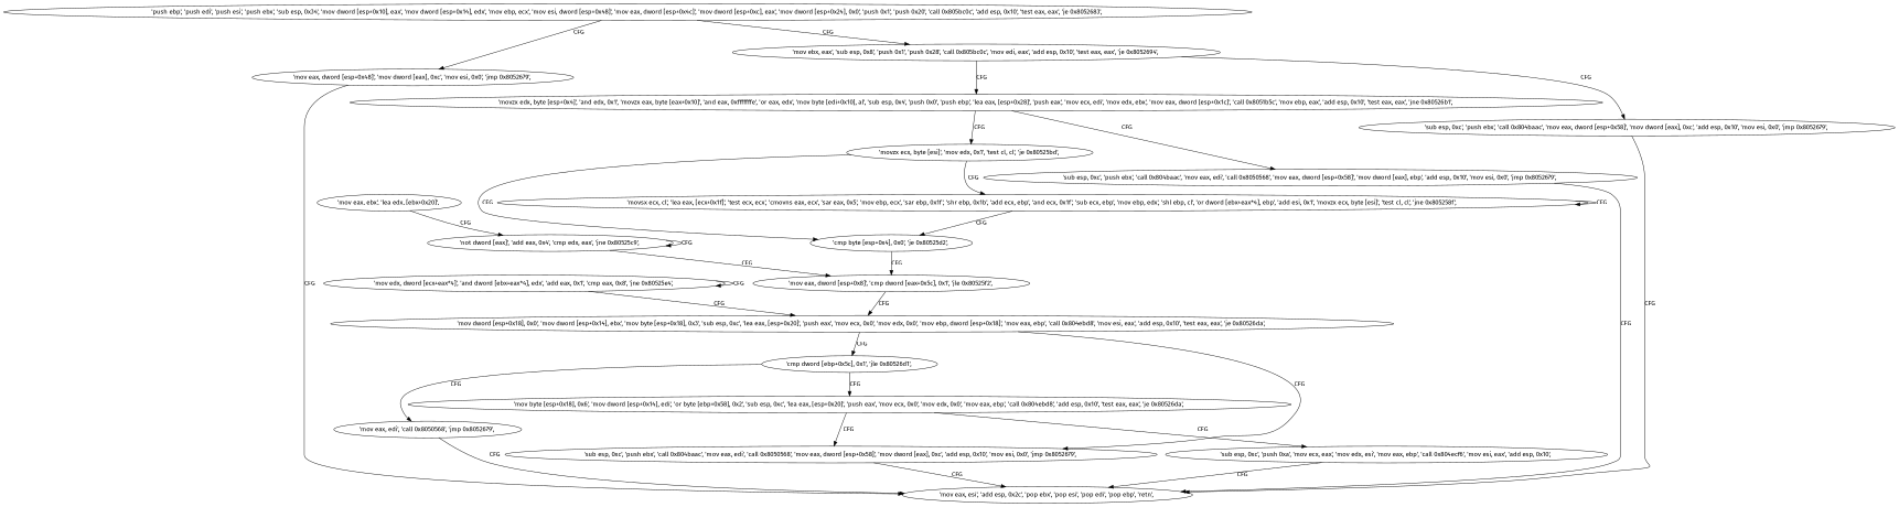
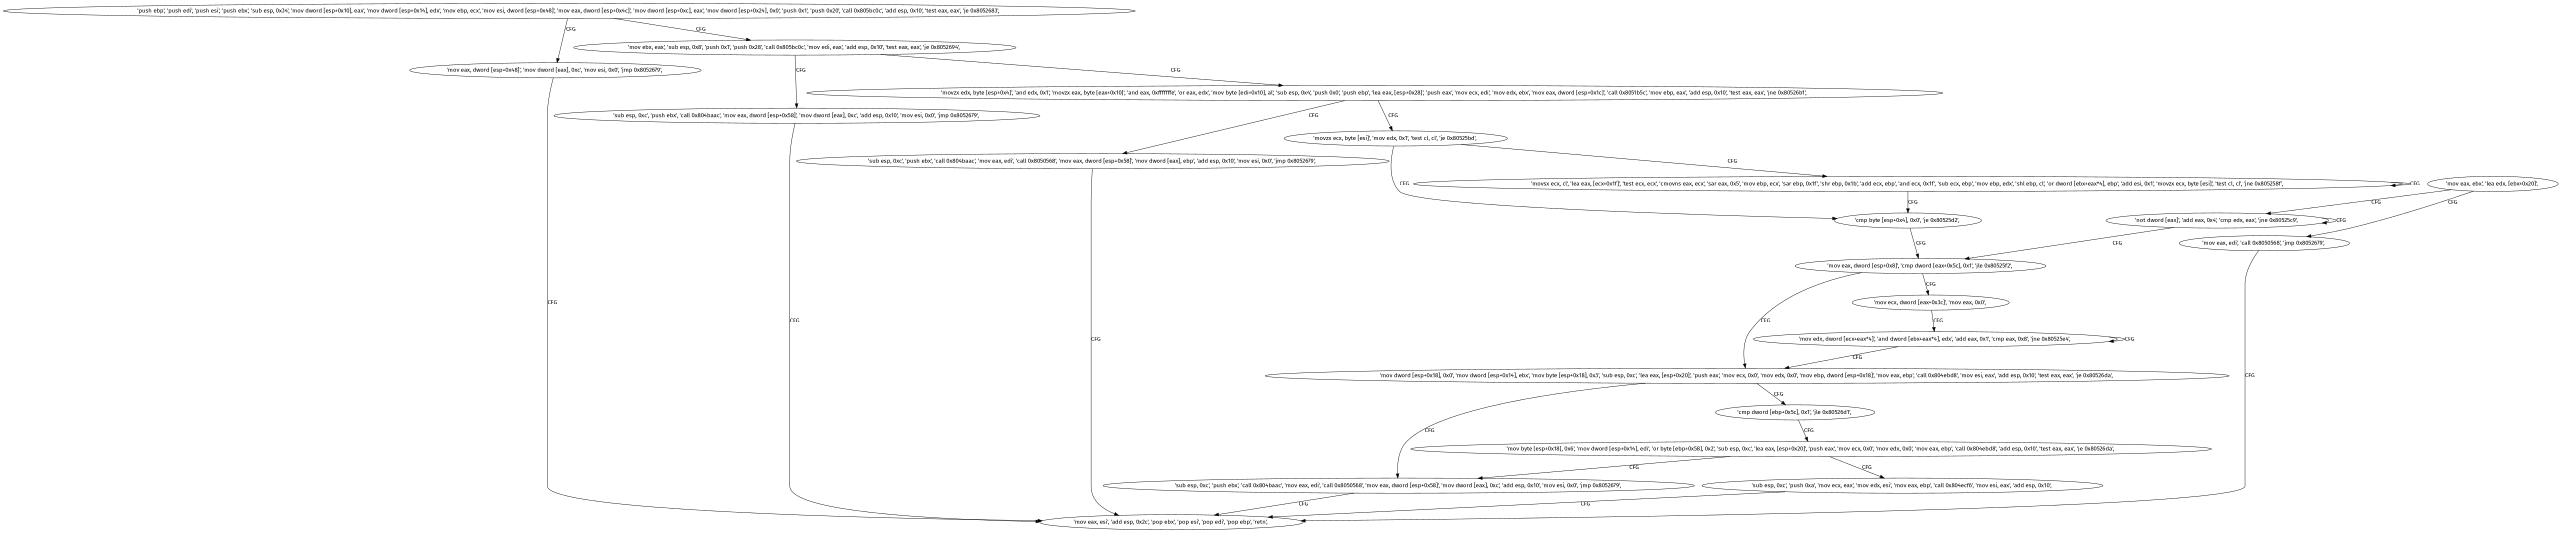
  digraph {
    fontname="Fira Sans"
    node [fontname="Fira Sans"]
    edge [fontname="Fira Sans"]
    n1 [label="'push ebp', 'push edi', 'push esi', 'push ebx', 'sub esp, 0x34', 'mov dword [esp+0x10], eax', 'mov dword [esp+0x14], edx', 'mov ebp, ecx', 'mov esi, dword [esp+0x48]', 'mov eax, dword [esp+0x4c]', 'mov dword [esp+0xc], eax', 'mov dword [esp+0x24], 0x0', 'push 0x1', 'push 0x20', 'call 0x805bc0c', 'add esp, 0x10', 'test eax, eax', 'je 0x8052683', "]
    n2 [label="'mov eax, dword [esp+0x48]', 'mov dword [eax], 0xc', 'mov esi, 0x0', 'jmp 0x8052679', "]
    n3 [label="'mov ebx, eax', 'sub esp, 0x8', 'push 0x1', 'push 0x28', 'call 0x805bc0c', 'mov edi, eax', 'add esp, 0x10', 'test eax, eax', 'je 0x8052694', "]
    n4 [label="'mov eax, esi', 'add esp, 0x2c', 'pop ebx', 'pop esi', 'pop edi', 'pop ebp', 'retn', "]
    n5 [label="'sub esp, 0xc', 'push ebx', 'call 0x804baac', 'mov eax, dword [esp+0x58]', 'mov dword [eax], 0xc', 'add esp, 0x10', 'mov esi, 0x0', 'jmp 0x8052679', "]
    n6 [label="'movzx edx, byte [esp+0x4]', 'and edx, 0x1', 'movzx eax, byte [eax+0x10]', 'and eax, 0xfffffffe', 'or eax, edx', 'mov byte [edi+0x10], al', 'sub esp, 0x4', 'push 0x0', 'push ebp', 'lea eax, [esp+0x28]', 'push eax', 'mov ecx, edi', 'mov edx, ebx', 'mov eax, dword [esp+0x1c]', 'call 0x8051b5c', 'mov ebp, eax', 'add esp, 0x10', 'test eax, eax', 'jne 0x80526b1', "]
    n7 [label="'sub esp, 0xc', 'push ebx', 'call 0x804baac', 'mov eax, edi', 'call 0x8050568', 'mov eax, dword [esp+0x58]', 'mov dword [eax], ebp', 'add esp, 0x10', 'mov esi, 0x0', 'jmp 0x8052679', "]
    n8 [label="'movzx ecx, byte [esi]', 'mov edx, 0x1', 'test cl, cl', 'je 0x80525bd', "]
    n9 [label="'cmp byte [esp+0x4], 0x0', 'je 0x80525d2', "]
    n10 [label="'movsx ecx, cl', 'lea eax, [ecx+0x1f]', 'test ecx, ecx', 'cmovns eax, ecx', 'sar eax, 0x5', 'mov ebp, ecx', 'sar ebp, 0x1f', 'shr ebp, 0x1b', 'add ecx, ebp', 'and ecx, 0x1f', 'sub ecx, ebp', 'mov ebp, edx', 'shl ebp, cl', 'or dword [ebx+eax*4], ebp', 'add esi, 0x1', 'movzx ecx, byte [esi]', 'test cl, cl', 'jne 0x805258f', "]
    n11 [label="'mov eax, dword [esp+0x8]', 'cmp dword [eax+0x5c], 0x1', 'jle 0x80525f2', "]
    n12 [label="'mov dword [esp+0x18], 0x0', 'mov dword [esp+0x14], ebx', 'mov byte [esp+0x18], 0x3', 'sub esp, 0xc', 'lea eax, [esp+0x20]', 'push eax', 'mov ecx, 0x0', 'mov edx, 0x0', 'mov ebp, dword [esp+0x18]', 'mov eax, ebp', 'call 0x804ebd8', 'mov esi, eax', 'add esp, 0x10', 'test eax, eax', 'je 0x80526da', "]
+   n13 [label="'mov ecx, dword [eax+0x3c]', 'mov eax, 0x0', "]
    n14 [label="'mov eax, ebx', 'lea edx, [ebx+0x20]', "]
    n15 [label="'not dword [eax]', 'add eax, 0x4', 'cmp edx, eax', 'jne 0x80525c9', "]
    n16 [label="'sub esp, 0xc', 'push ebx', 'call 0x804baac', 'mov eax, edi', 'call 0x8050568', 'mov eax, dword [esp+0x58]', 'mov dword [eax], 0xc', 'add esp, 0x10', 'mov esi, 0x0', 'jmp 0x8052679', "]
    n17 [label="'cmp dword [ebp+0x5c], 0x1', 'jle 0x80526d1', "]
    n18 [label="'mov edx, dword [ecx+eax*4]', 'and dword [ebx+eax*4], edx', 'add eax, 0x1', 'cmp eax, 0x8', 'jne 0x80525e4', "]
    n19 [label="'mov eax, edi', 'call 0x8050568', 'jmp 0x8052679', "]
    n20 [label="'mov byte [esp+0x18], 0x6', 'mov dword [esp+0x14], edi', 'or byte [ebp+0x58], 0x2', 'sub esp, 0xc', 'lea eax, [esp+0x20]', 'push eax', 'mov ecx, 0x0', 'mov edx, 0x0', 'mov eax, ebp', 'call 0x804ebd8', 'add esp, 0x10', 'test eax, eax', 'je 0x80526da', "]
    n21 [label="'sub esp, 0xc', 'push 0xa', 'mov ecx, eax', 'mov edx, esi', 'mov eax, ebp', 'call 0x804ecf6', 'mov esi, eax', 'add esp, 0x10', "]
    n1 -> n2 [label=CFG]
    n1 -> n3 [label=CFG]
    n2 -> n4 [label=CFG]
    n3 -> n5 [label=CFG]
    n3 -> n6 [label=CFG]
    n5 -> n4 [label=CFG]
    n6 -> n7 [label=CFG]
    n6 -> n8 [label=CFG]
    n7 -> n4 [label=CFG]
    n8 -> n9 [label=CFG]
    n8 -> n10 [label=CFG]
    n9 -> n11 [label=CFG]
    n10 -> n9 [label=CFG]
    n10 -> n10 [label=CFG]
    n11 -> n12 [label=CFG]
+   n11 -> n13 [label=CFG]
    n12 -> n16 [label=CFG]
    n12 -> n17 [label=CFG]
+   n13 -> n18 [label=CFG]
    n14 -> n15 [label=CFG]
    n15 -> n11 [label=CFG]
    n15 -> n15 [label=CFG]
    n16 -> n4 [label=CFG]
-   n17 -> n19 [label=CFG]
+   n14 -> n19 [label=CFG]
    n17 -> n20 [label=CFG]
    n18 -> n12 [label=CFG]
    n18 -> n18 [label=CFG]
    n19 -> n4 [label=CFG]
    n20 -> n16 [label=CFG]
    n20 -> n21 [label=CFG]
    n21 -> n4 [label=CFG]
  }
